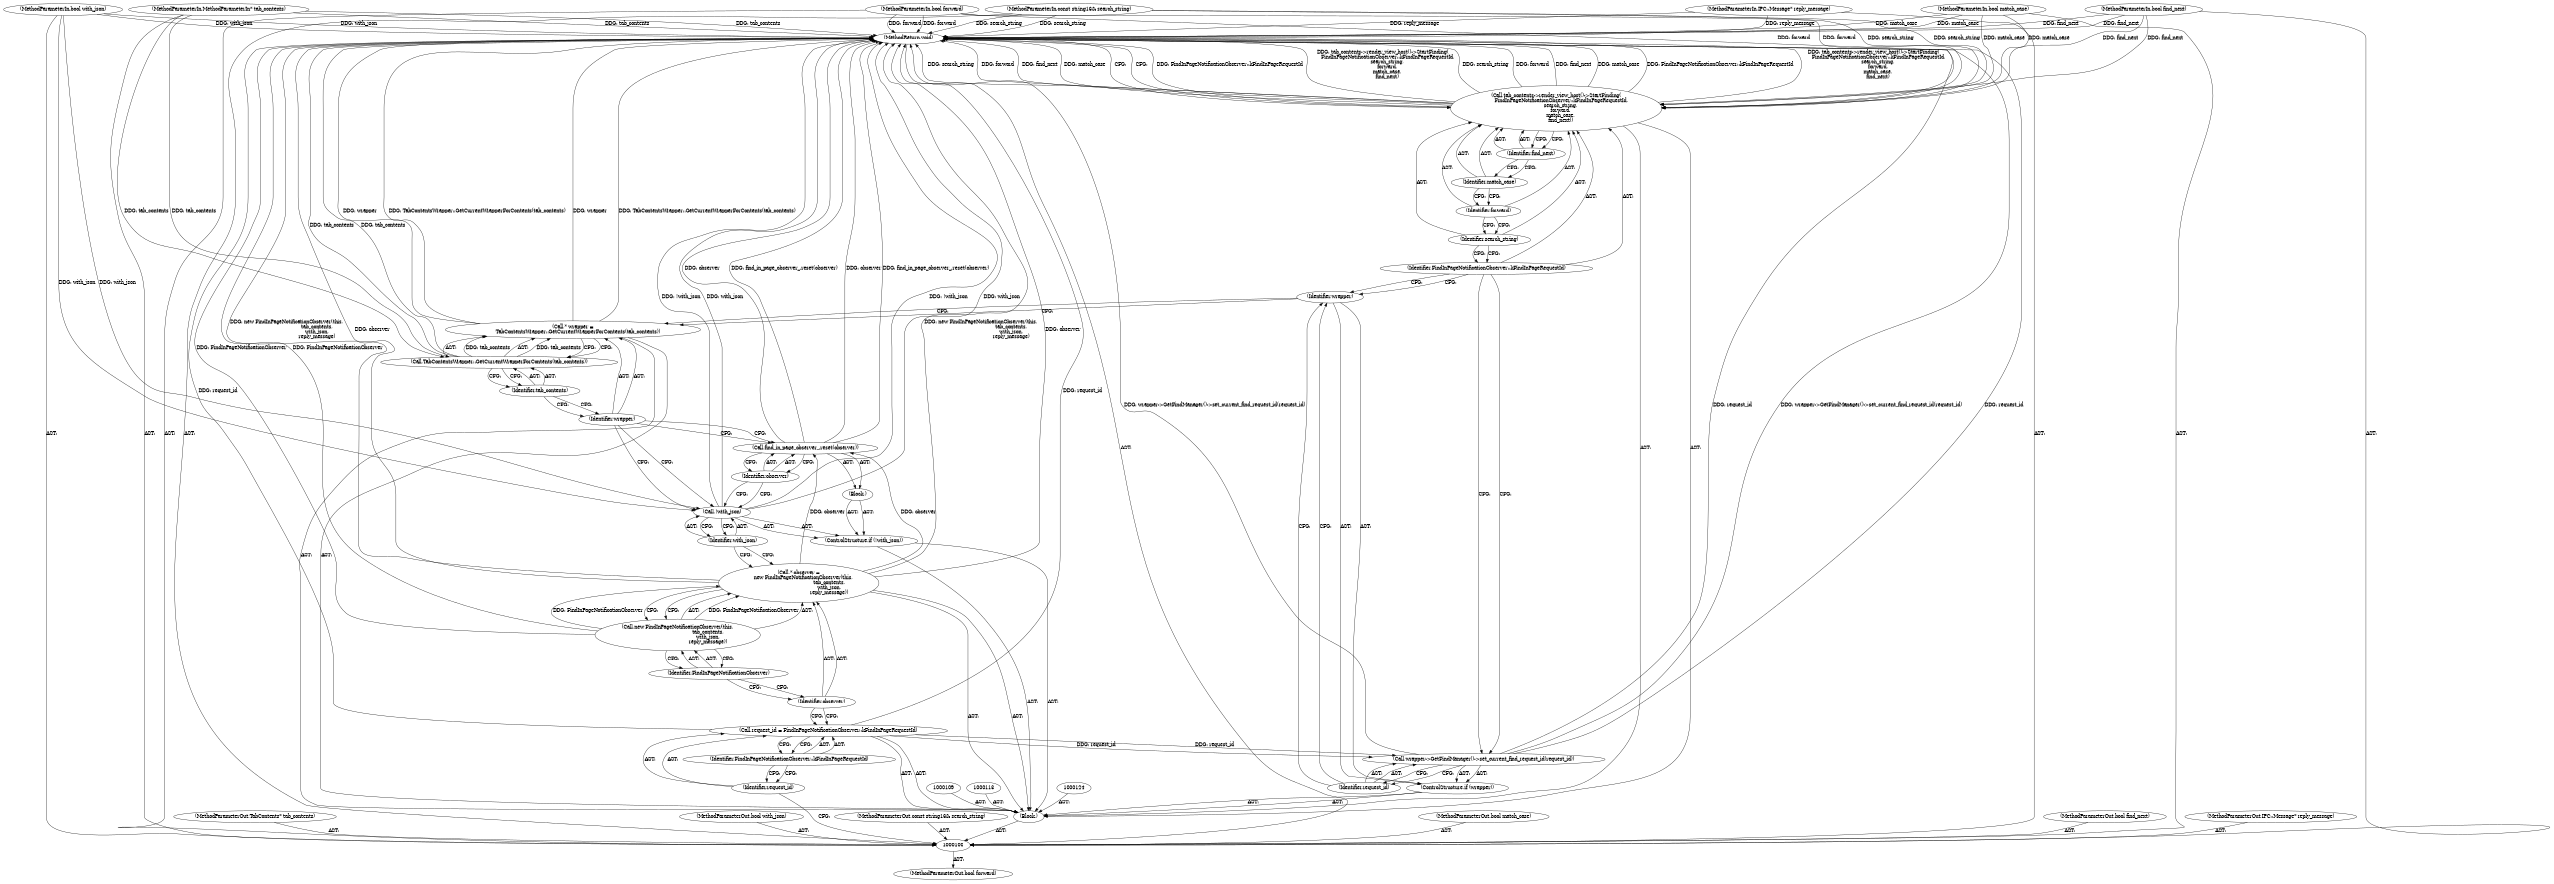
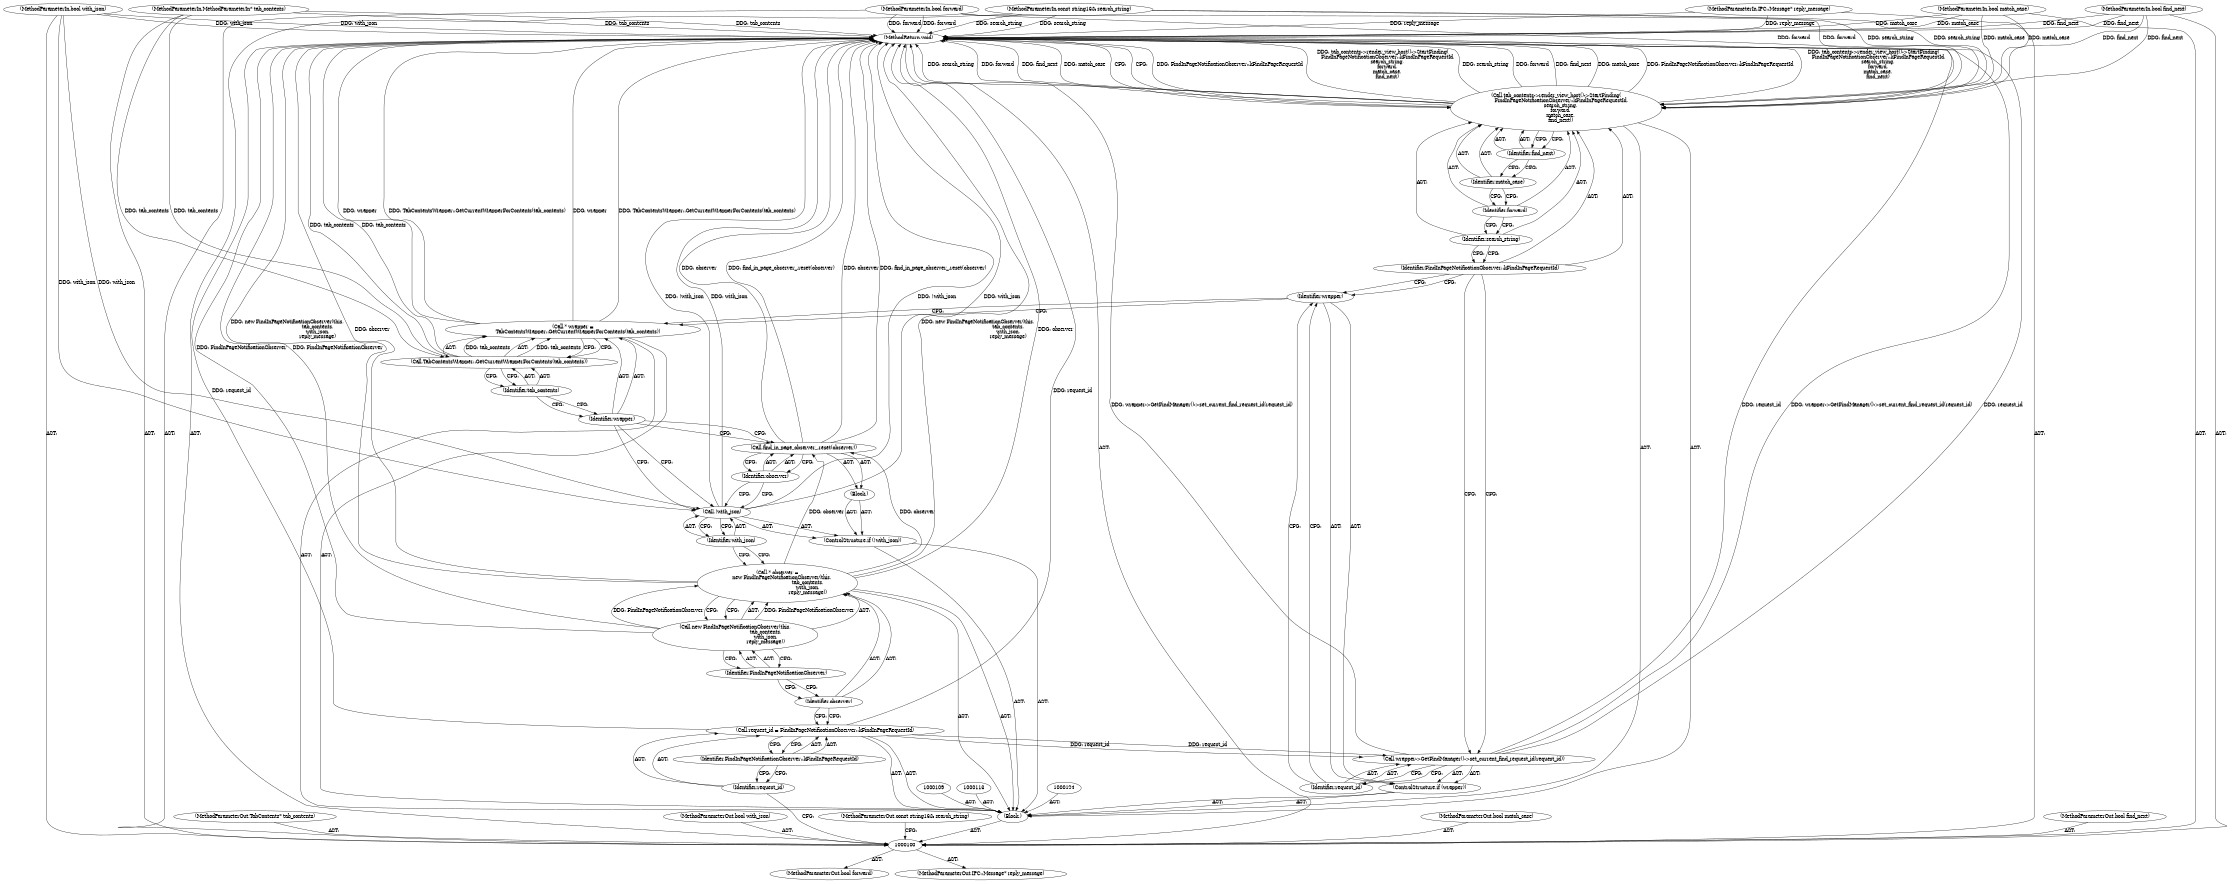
  digraph {
    n1 [label="(MethodReturn,void)"]
    n2 [label="(Call,tab_contents->render_view_host()->StartFinding(\n       FindInPageNotificationObserver::kFindInPageRequestId,\n      search_string,\n      forward,\n      match_case,\n      find_next))"]
    1000100
    n4 [label="(Block,)"]
    n5 [label="(Identifier,find_next)"]
    n6 [label="(MethodParameterOut,bool forward)"]
    n7 [label="(Call,* observer =\n      new FindInPageNotificationObserver(this,\n                                         tab_contents,\n                                         with_json,\n                                         reply_message))"]
    n8 [label="(Call,new FindInPageNotificationObserver(this,\n                                         tab_contents,\n                                         with_json,\n                                         reply_message))"]
    n9 [label="(Call,find_in_page_observer_.reset(observer))"]
    n10 [label="(Identifier,FindInPageNotificationObserver)"]
    n11 [label="(Block,)"]
    n12 [label="(Identifier,observer)"]
    n13 [label="(Identifier,observer)"]
    n14 [label="(Call,request_id = FindInPageNotificationObserver::kFindInPageRequestId)"]
    n15 [label="(Call,wrapper->GetFindManager()->set_current_find_request_id(request_id))"]
    n16 [label="(Identifier,FindInPageNotificationObserver::kFindInPageRequestId)"]
    n17 [label="(ControlStructure,if (!with_json))"]
    n18 [label="(Call,!with_json)"]
    n19 [label="(Identifier,with_json)"]
    n20 [label="(Call,* wrapper =\n       TabContentsWrapper::GetCurrentWrapperForContents(tab_contents))"]
    n21 [label="(Call,TabContentsWrapper::GetCurrentWrapperForContents(tab_contents))"]
    n22 [label="(Identifier,tab_contents)"]
    n23 [label="(Identifier,wrapper)"]
    n24 [label="(MethodParameterIn,MethodParameterIn* tab_contents)"]
    n25 [label="(MethodParameterOut,TabContents* tab_contents)"]
    n26 [label="(ControlStructure,if (wrapper))"]
    n27 [label="(Identifier,wrapper)"]
    n28 [label="(Identifier,request_id)"]
    n29 [label="(Identifier,match_case)"]
    n30 [label="(Identifier,FindInPageNotificationObserver::kFindInPageRequestId)"]
    n31 [label="(Identifier,search_string)"]
    n32 [label="(Identifier,forward)"]
    n33 [label="(MethodParameterIn,bool with_json)"]
    n34 [label="(MethodParameterOut,bool with_json)"]
    n35 [label="(MethodParameterIn,const string16& search_string)"]
    n36 [label="(MethodParameterOut,const string16& search_string)"]
    n37 [label="(MethodParameterIn,bool forward)"]
    n38 [label="(MethodParameterIn,bool match_case)"]
    n39 [label="(MethodParameterOut,bool match_case)"]
    n40 [label="(MethodParameterIn,bool find_next)"]
    n41 [label="(MethodParameterOut,bool find_next)"]
    n42 [label="(MethodParameterIn,IPC::Message* reply_message)"]
    n43 [label="(MethodParameterOut,IPC::Message* reply_message)"]
    n44 [label="(Identifier,request_id)"]
    1000109
    1000113
    1000124
    n1 -> n2 [label="CFG: "]
    n1 -> n2 [label="CFG: "]
    n1 -> 1000100 [label="AST: "]
    n2 -> n1 [label="DDG: FindInPageNotificationObserver::kFindInPageRequestId"]
    n2 -> n1 [label="DDG: tab_contents->render_view_host()->StartFinding(\n       FindInPageNotificationObserver::kFindInPageRequestId,\n      search_string,\n      forward,\n      match_case,\n      find_next)"]
    n2 -> n1 [label="DDG: search_string"]
    n2 -> n1 [label="DDG: forward"]
    n2 -> n1 [label="DDG: find_next"]
    n2 -> n1 [label="DDG: match_case"]
    n2 -> n1 [label="DDG: FindInPageNotificationObserver::kFindInPageRequestId"]
    n2 -> n1 [label="DDG: tab_contents->render_view_host()->StartFinding(\n       FindInPageNotificationObserver::kFindInPageRequestId,\n      search_string,\n      forward,\n      match_case,\n      find_next)"]
    n2 -> n1 [label="DDG: search_string"]
    n2 -> n1 [label="DDG: forward"]
    n2 -> n1 [label="DDG: find_next"]
    n2 -> n1 [label="DDG: match_case"]
    n2 -> n4 [label="AST: "]
    n2 -> n4 [label="AST: "]
    n2 -> n5 [label="CFG: "]
    n2 -> n5 [label="CFG: "]
    1000100 -> n6 [label="AST: "]
    n4 -> 1000100 [label="AST: "]
    n5 -> n2 [label="AST: "]
    n5 -> n2 [label="AST: "]
    n5 -> n29 [label="CFG: "]
    n5 -> n29 [label="CFG: "]
    n7 -> n1 [label="DDG: observer"]
    n7 -> n1 [label="DDG: new FindInPageNotificationObserver(this,\n                                         tab_contents,\n                                         with_json,\n                                         reply_message)"]
    n7 -> n1 [label="DDG: observer"]
    n7 -> n1 [label="DDG: new FindInPageNotificationObserver(this,\n                                         tab_contents,\n                                         with_json,\n                                         reply_message)"]
    n7 -> n4 [label="AST: "]
    n7 -> n4 [label="AST: "]
    n7 -> n8 [label="CFG: "]
    n7 -> n8 [label="CFG: "]
    n7 -> n9 [label="DDG: observer"]
    n7 -> n9 [label="DDG: observer"]
    n8 -> n1 [label="DDG: FindInPageNotificationObserver"]
    n8 -> n1 [label="DDG: FindInPageNotificationObserver"]
    n8 -> n7 [label="AST: "]
    n8 -> n7 [label="DDG: FindInPageNotificationObserver"]
    n8 -> n7 [label="AST: "]
    n8 -> n7 [label="DDG: FindInPageNotificationObserver"]
    n8 -> n10 [label="CFG: "]
    n8 -> n10 [label="CFG: "]
    n9 -> n1 [label="DDG: observer"]
    n9 -> n1 [label="DDG: find_in_page_observer_.reset(observer)"]
    n9 -> n1 [label="DDG: observer"]
    n9 -> n1 [label="DDG: find_in_page_observer_.reset(observer)"]
    n9 -> n11 [label="AST: "]
    n9 -> n11 [label="AST: "]
    n9 -> n12 [label="CFG: "]
    n9 -> n12 [label="CFG: "]
    n10 -> n8 [label="AST: "]
    n10 -> n8 [label="AST: "]
    n10 -> n13 [label="CFG: "]
    n10 -> n13 [label="CFG: "]
    n11 -> n17 [label="AST: "]
    n11 -> n17 [label="AST: "]
    n12 -> n9 [label="AST: "]
    n12 -> n9 [label="AST: "]
    n12 -> n18 [label="CFG: "]
    n12 -> n18 [label="CFG: "]
    n13 -> n7 [label="AST: "]
    n13 -> n7 [label="AST: "]
    n13 -> n14 [label="CFG: "]
    n13 -> n14 [label="CFG: "]
    n14 -> n1 [label="DDG: request_id"]
    n14 -> n1 [label="DDG: request_id"]
    n14 -> n4 [label="AST: "]
    n14 -> n4 [label="AST: "]
    n14 -> n15 [label="DDG: request_id"]
    n14 -> n15 [label="DDG: request_id"]
    n14 -> n16 [label="CFG: "]
    n14 -> n16 [label="CFG: "]
    n15 -> n1 [label="DDG: wrapper->GetFindManager()->set_current_find_request_id(request_id)"]
    n15 -> n1 [label="DDG: request_id"]
    n15 -> n1 [label="DDG: wrapper->GetFindManager()->set_current_find_request_id(request_id)"]
    n15 -> n1 [label="DDG: request_id"]
    n15 -> n26 [label="AST: "]
    n15 -> n26 [label="AST: "]
    n15 -> n28 [label="CFG: "]
    n15 -> n28 [label="CFG: "]
    n16 -> n14 [label="AST: "]
    n16 -> n14 [label="AST: "]
    n16 -> n44 [label="CFG: "]
    n16 -> n44 [label="CFG: "]
    n17 -> n4 [label="AST: "]
    n17 -> n4 [label="AST: "]
    n18 -> n1 [label="DDG: !with_json"]
    n18 -> n1 [label="DDG: with_json"]
    n18 -> n1 [label="DDG: !with_json"]
    n18 -> n1 [label="DDG: with_json"]
    n18 -> n17 [label="AST: "]
    n18 -> n17 [label="AST: "]
    n18 -> n19 [label="CFG: "]
    n18 -> n19 [label="CFG: "]
    n19 -> n7 [label="CFG: "]
    n19 -> n7 [label="CFG: "]
    n19 -> n18 [label="AST: "]
    n19 -> n18 [label="AST: "]
    n20 -> n1 [label="DDG: wrapper"]
    n20 -> n1 [label="DDG: TabContentsWrapper::GetCurrentWrapperForContents(tab_contents)"]
    n20 -> n1 [label="DDG: wrapper"]
    n20 -> n1 [label="DDG: TabContentsWrapper::GetCurrentWrapperForContents(tab_contents)"]
    n20 -> n4 [label="AST: "]
    n20 -> n4 [label="AST: "]
    n20 -> n21 [label="CFG: "]
    n20 -> n21 [label="CFG: "]
    n21 -> n1 [label="DDG: tab_contents"]
    n21 -> n1 [label="DDG: tab_contents"]
    n21 -> n20 [label="AST: "]
    n21 -> n20 [label="DDG: tab_contents"]
    n21 -> n20 [label="AST: "]
    n21 -> n20 [label="DDG: tab_contents"]
    n21 -> n22 [label="CFG: "]
    n21 -> n22 [label="CFG: "]
    n22 -> n21 [label="AST: "]
    n22 -> n21 [label="AST: "]
    n22 -> n23 [label="CFG: "]
    n22 -> n23 [label="CFG: "]
    n23 -> n9 [label="CFG: "]
    n23 -> n9 [label="CFG: "]
    n23 -> n18 [label="CFG: "]
    n23 -> n18 [label="CFG: "]
    n23 -> n20 [label="AST: "]
    n23 -> n20 [label="AST: "]
    n24 -> n1 [label="DDG: tab_contents"]
    n24 -> n1 [label="DDG: tab_contents"]
    n24 -> 1000100 [label="AST: "]
    n24 -> n21 [label="DDG: tab_contents"]
    n24 -> n21 [label="DDG: tab_contents"]
    n25 -> 1000100 [label="AST: "]
    n26 -> n4 [label="AST: "]
    n26 -> n4 [label="AST: "]
    n27 -> n20 [label="CFG: "]
    n27 -> n20 [label="CFG: "]
    n27 -> n26 [label="AST: "]
    n27 -> n26 [label="AST: "]
    n28 -> n15 [label="AST: "]
    n28 -> n15 [label="AST: "]
    n28 -> n27 [label="CFG: "]
    n28 -> n27 [label="CFG: "]
    n29 -> n2 [label="AST: "]
    n29 -> n2 [label="AST: "]
    n29 -> n32 [label="CFG: "]
    n29 -> n32 [label="CFG: "]
    n30 -> n2 [label="AST: "]
    n30 -> n2 [label="AST: "]
    n30 -> n15 [label="CFG: "]
    n30 -> n15 [label="CFG: "]
    n30 -> n27 [label="CFG: "]
    n30 -> n27 [label="CFG: "]
    n31 -> n2 [label="AST: "]
    n31 -> n2 [label="AST: "]
    n31 -> n30 [label="CFG: "]
    n31 -> n30 [label="CFG: "]
    n32 -> n2 [label="AST: "]
    n32 -> n2 [label="AST: "]
    n32 -> n31 [label="CFG: "]
    n32 -> n31 [label="CFG: "]
    n33 -> n1 [label="DDG: with_json"]
    n33 -> n1 [label="DDG: with_json"]
    n33 -> 1000100 [label="AST: "]
    n33 -> n18 [label="DDG: with_json"]
    n33 -> n18 [label="DDG: with_json"]
    n34 -> 1000100 [label="AST: "]
    n35 -> n1 [label="DDG: search_string"]
    n35 -> n1 [label="DDG: search_string"]
    n35 -> n2 [label="DDG: search_string"]
    n35 -> n2 [label="DDG: search_string"]
    n35 -> 1000100 [label="AST: "]
-   n36 -> 1000100 [label="AST: "]
+   n36 -> 1000100 [label="CFG: "]
    n37 -> n1 [label="DDG: forward"]
    n37 -> n1 [label="DDG: forward"]
    n37 -> n2 [label="DDG: forward"]
    n37 -> n2 [label="DDG: forward"]
    n37 -> 1000100 [label="AST: "]
    n38 -> n1 [label="DDG: match_case"]
    n38 -> n1 [label="DDG: match_case"]
    n38 -> n2 [label="DDG: match_case"]
    n38 -> n2 [label="DDG: match_case"]
    n38 -> 1000100 [label="AST: "]
    n39 -> 1000100 [label="AST: "]
    n40 -> n1 [label="DDG: find_next"]
    n40 -> n1 [label="DDG: find_next"]
    n40 -> n2 [label="DDG: find_next"]
    n40 -> n2 [label="DDG: find_next"]
    n40 -> 1000100 [label="AST: "]
    n41 -> 1000100 [label="AST: "]
    n42 -> n1 [label="DDG: reply_message"]
    n42 -> n1 [label="DDG: reply_message"]
    n42 -> 1000100 [label="AST: "]
-   n43 -> 1000100 [label="AST: "]
+   1000100 -> n43 [label="AST: "]
    n44 -> 1000100 [label="CFG: "]
    n44 -> n14 [label="AST: "]
    n44 -> n14 [label="AST: "]
    1000109 -> n4 [label="AST: "]
    1000113 -> n4 [label="AST: "]
    1000124 -> n4 [label="AST: "]
  }
